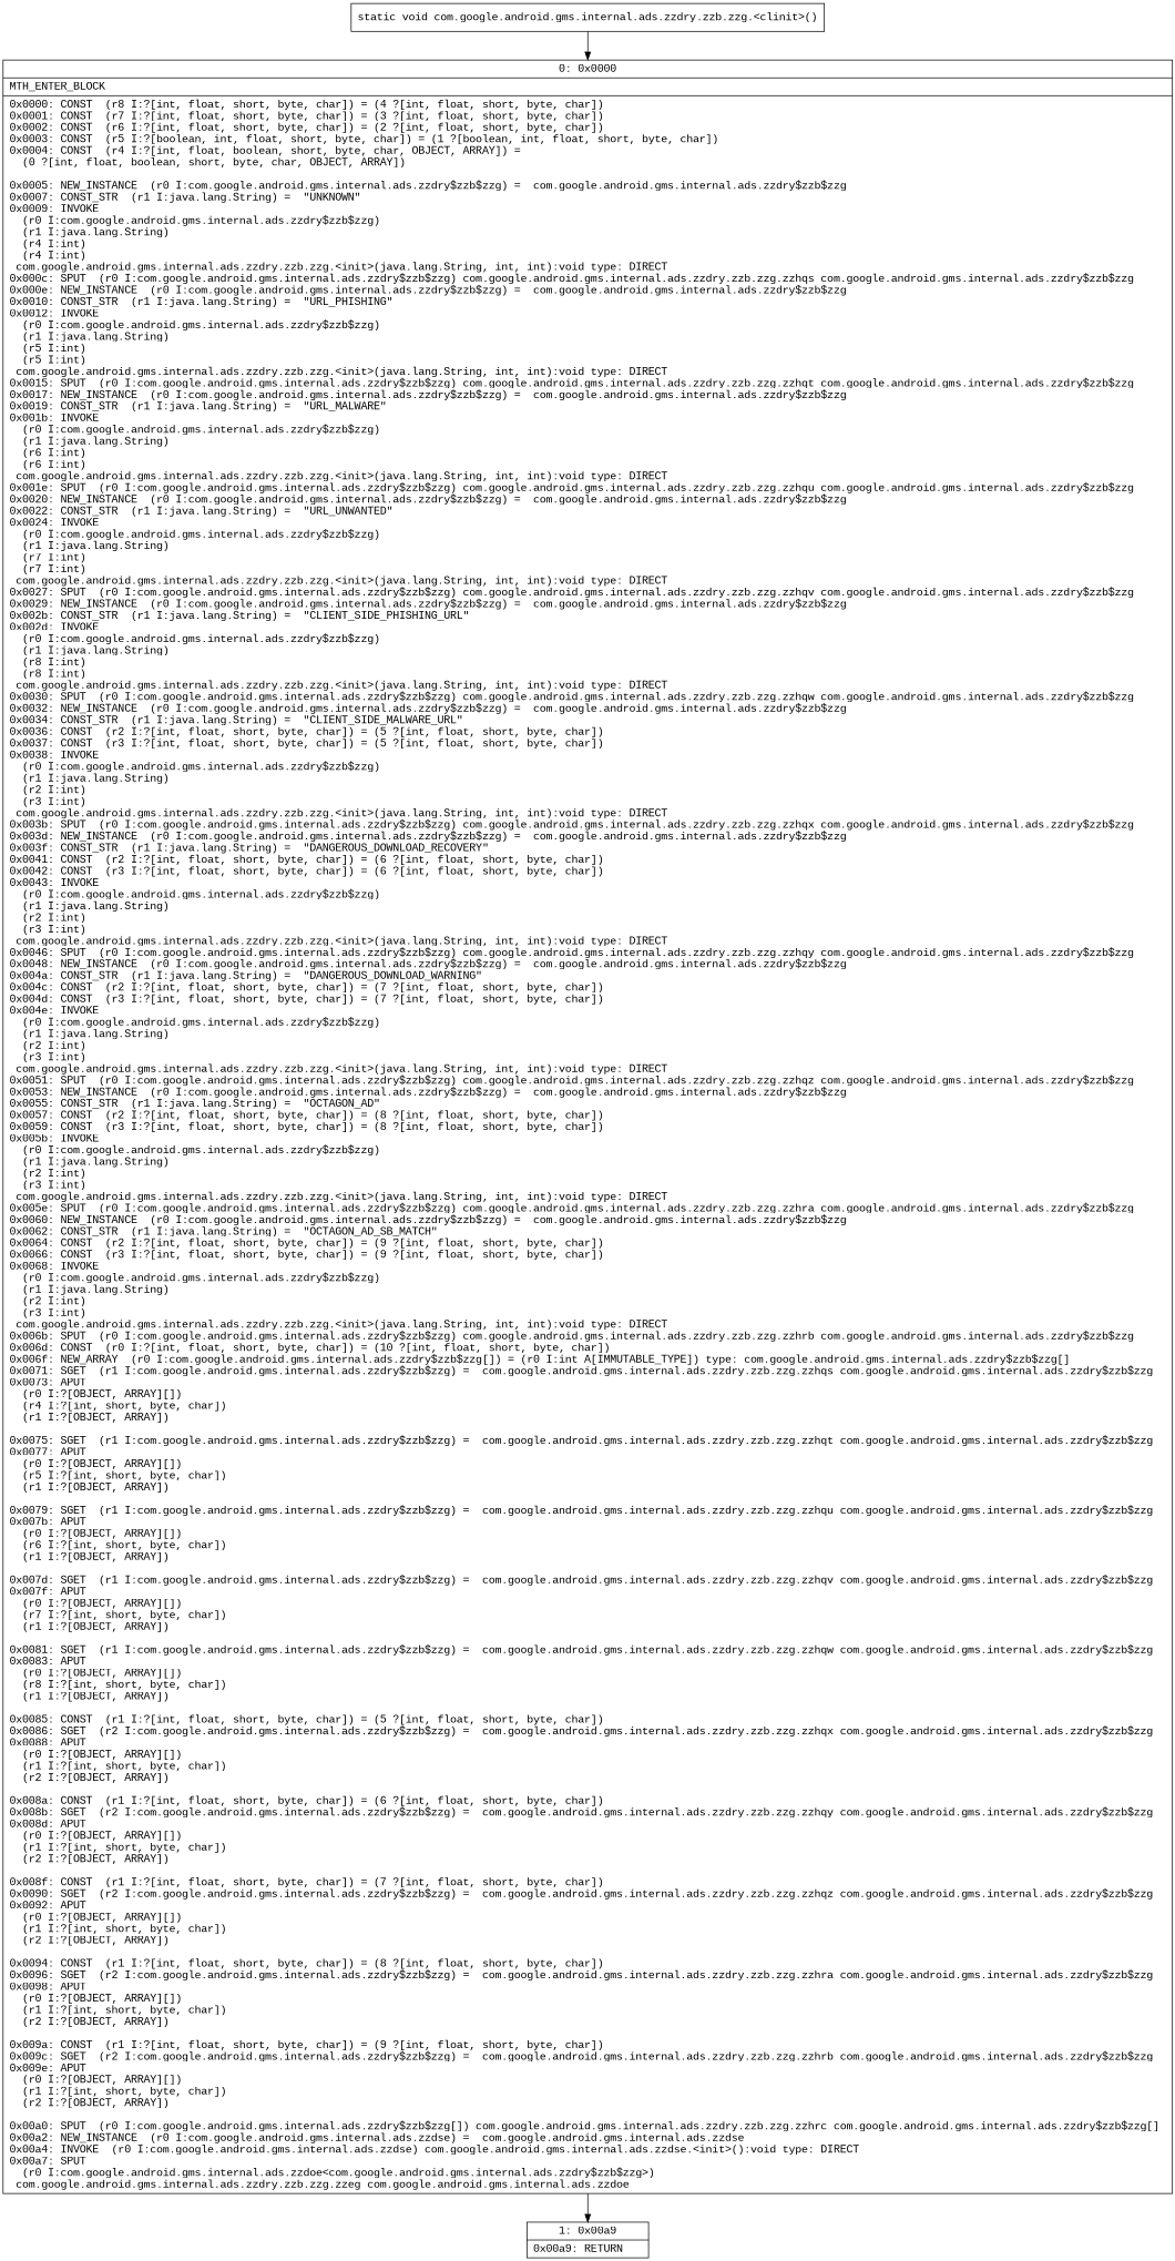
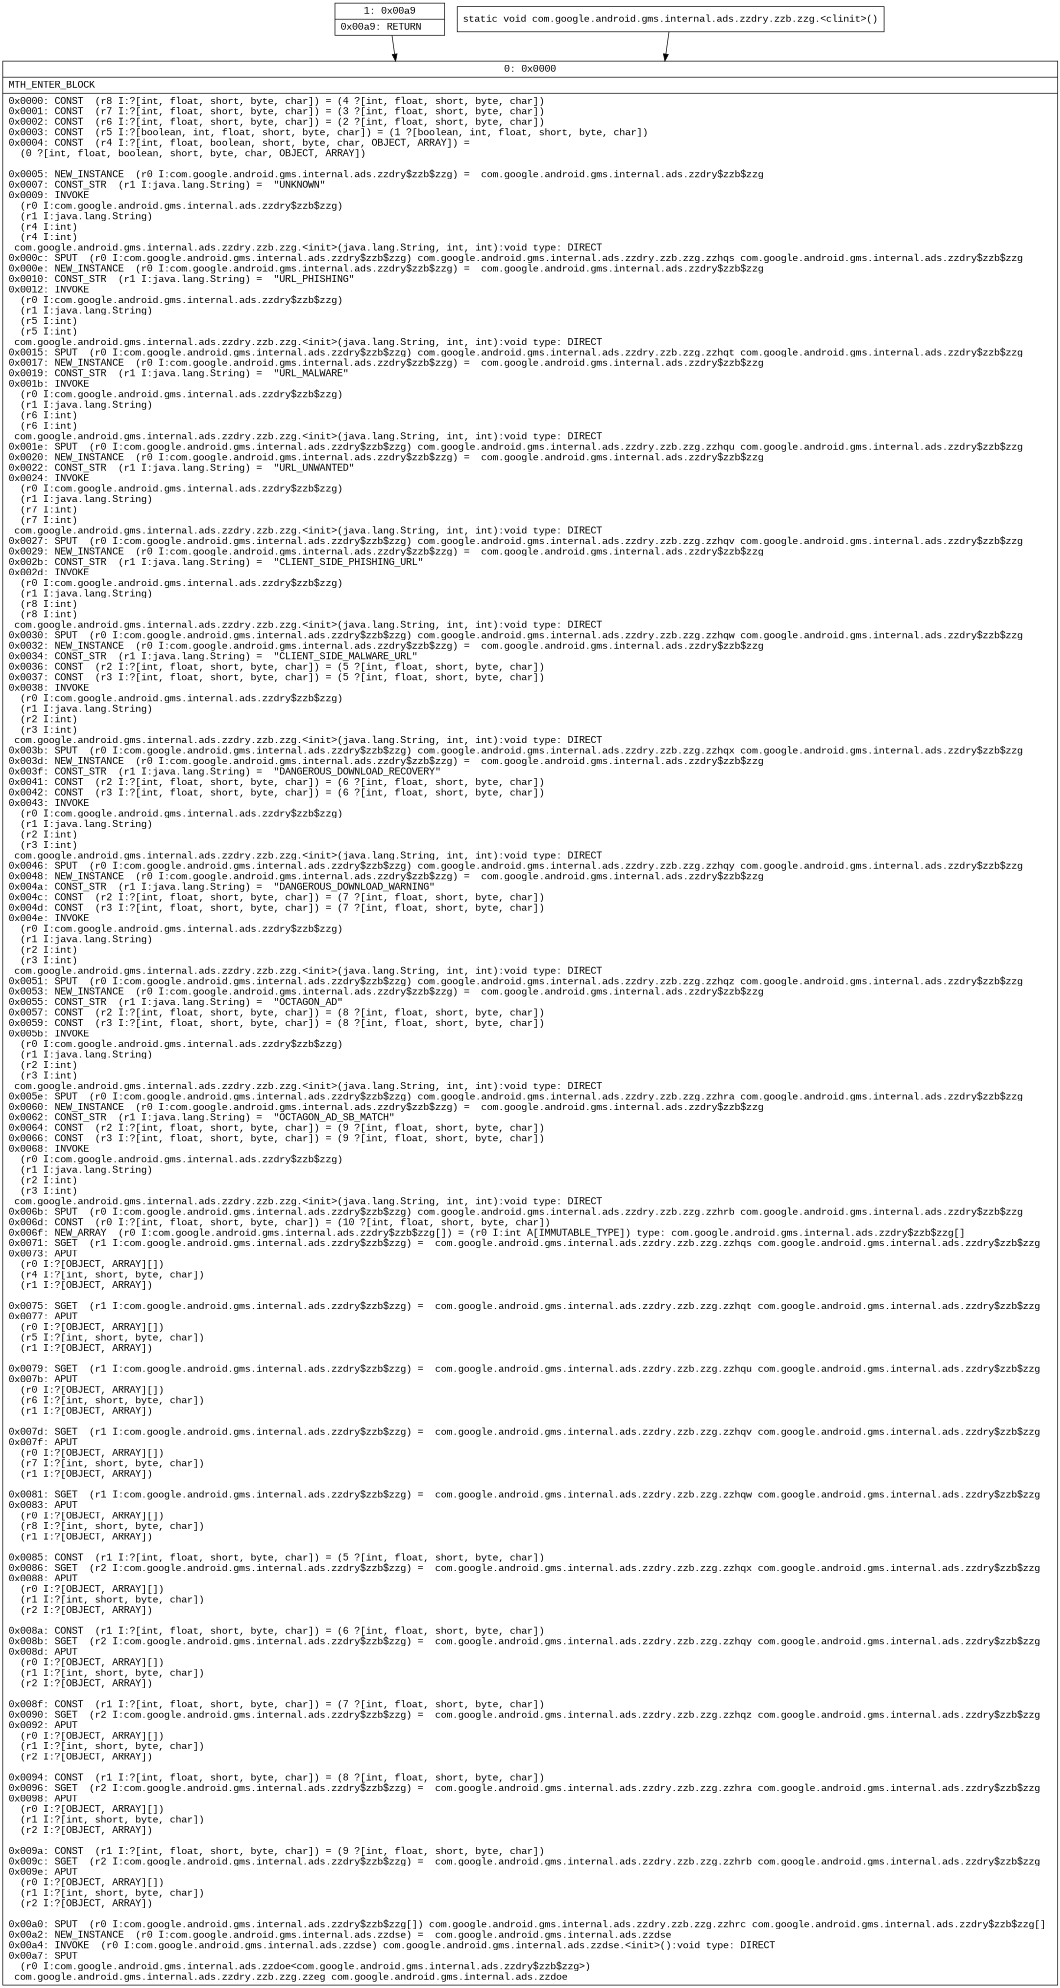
  digraph {
    fontname="Liberation Mono"
    node [shape=record fontname="Liberation Mono"]
    edge [fontname="Liberation Mono"]
    n1 [label="{0\:\ 0x0000|MTH_ENTER_BLOCK\l|0x0000: CONST  (r8 I:?[int, float, short, byte, char]) = (4 ?[int, float, short, byte, char]) \l0x0001: CONST  (r7 I:?[int, float, short, byte, char]) = (3 ?[int, float, short, byte, char]) \l0x0002: CONST  (r6 I:?[int, float, short, byte, char]) = (2 ?[int, float, short, byte, char]) \l0x0003: CONST  (r5 I:?[boolean, int, float, short, byte, char]) = (1 ?[boolean, int, float, short, byte, char]) \l0x0004: CONST  (r4 I:?[int, float, boolean, short, byte, char, OBJECT, ARRAY]) = \l  (0 ?[int, float, boolean, short, byte, char, OBJECT, ARRAY])\l \l0x0005: NEW_INSTANCE  (r0 I:com.google.android.gms.internal.ads.zzdry$zzb$zzg) =  com.google.android.gms.internal.ads.zzdry$zzb$zzg \l0x0007: CONST_STR  (r1 I:java.lang.String) =  \"UNKNOWN\" \l0x0009: INVOKE  \l  (r0 I:com.google.android.gms.internal.ads.zzdry$zzb$zzg)\l  (r1 I:java.lang.String)\l  (r4 I:int)\l  (r4 I:int)\l com.google.android.gms.internal.ads.zzdry.zzb.zzg.\<init\>(java.lang.String, int, int):void type: DIRECT \l0x000c: SPUT  (r0 I:com.google.android.gms.internal.ads.zzdry$zzb$zzg) com.google.android.gms.internal.ads.zzdry.zzb.zzg.zzhqs com.google.android.gms.internal.ads.zzdry$zzb$zzg \l0x000e: NEW_INSTANCE  (r0 I:com.google.android.gms.internal.ads.zzdry$zzb$zzg) =  com.google.android.gms.internal.ads.zzdry$zzb$zzg \l0x0010: CONST_STR  (r1 I:java.lang.String) =  \"URL_PHISHING\" \l0x0012: INVOKE  \l  (r0 I:com.google.android.gms.internal.ads.zzdry$zzb$zzg)\l  (r1 I:java.lang.String)\l  (r5 I:int)\l  (r5 I:int)\l com.google.android.gms.internal.ads.zzdry.zzb.zzg.\<init\>(java.lang.String, int, int):void type: DIRECT \l0x0015: SPUT  (r0 I:com.google.android.gms.internal.ads.zzdry$zzb$zzg) com.google.android.gms.internal.ads.zzdry.zzb.zzg.zzhqt com.google.android.gms.internal.ads.zzdry$zzb$zzg \l0x0017: NEW_INSTANCE  (r0 I:com.google.android.gms.internal.ads.zzdry$zzb$zzg) =  com.google.android.gms.internal.ads.zzdry$zzb$zzg \l0x0019: CONST_STR  (r1 I:java.lang.String) =  \"URL_MALWARE\" \l0x001b: INVOKE  \l  (r0 I:com.google.android.gms.internal.ads.zzdry$zzb$zzg)\l  (r1 I:java.lang.String)\l  (r6 I:int)\l  (r6 I:int)\l com.google.android.gms.internal.ads.zzdry.zzb.zzg.\<init\>(java.lang.String, int, int):void type: DIRECT \l0x001e: SPUT  (r0 I:com.google.android.gms.internal.ads.zzdry$zzb$zzg) com.google.android.gms.internal.ads.zzdry.zzb.zzg.zzhqu com.google.android.gms.internal.ads.zzdry$zzb$zzg \l0x0020: NEW_INSTANCE  (r0 I:com.google.android.gms.internal.ads.zzdry$zzb$zzg) =  com.google.android.gms.internal.ads.zzdry$zzb$zzg \l0x0022: CONST_STR  (r1 I:java.lang.String) =  \"URL_UNWANTED\" \l0x0024: INVOKE  \l  (r0 I:com.google.android.gms.internal.ads.zzdry$zzb$zzg)\l  (r1 I:java.lang.String)\l  (r7 I:int)\l  (r7 I:int)\l com.google.android.gms.internal.ads.zzdry.zzb.zzg.\<init\>(java.lang.String, int, int):void type: DIRECT \l0x0027: SPUT  (r0 I:com.google.android.gms.internal.ads.zzdry$zzb$zzg) com.google.android.gms.internal.ads.zzdry.zzb.zzg.zzhqv com.google.android.gms.internal.ads.zzdry$zzb$zzg \l0x0029: NEW_INSTANCE  (r0 I:com.google.android.gms.internal.ads.zzdry$zzb$zzg) =  com.google.android.gms.internal.ads.zzdry$zzb$zzg \l0x002b: CONST_STR  (r1 I:java.lang.String) =  \"CLIENT_SIDE_PHISHING_URL\" \l0x002d: INVOKE  \l  (r0 I:com.google.android.gms.internal.ads.zzdry$zzb$zzg)\l  (r1 I:java.lang.String)\l  (r8 I:int)\l  (r8 I:int)\l com.google.android.gms.internal.ads.zzdry.zzb.zzg.\<init\>(java.lang.String, int, int):void type: DIRECT \l0x0030: SPUT  (r0 I:com.google.android.gms.internal.ads.zzdry$zzb$zzg) com.google.android.gms.internal.ads.zzdry.zzb.zzg.zzhqw com.google.android.gms.internal.ads.zzdry$zzb$zzg \l0x0032: NEW_INSTANCE  (r0 I:com.google.android.gms.internal.ads.zzdry$zzb$zzg) =  com.google.android.gms.internal.ads.zzdry$zzb$zzg \l0x0034: CONST_STR  (r1 I:java.lang.String) =  \"CLIENT_SIDE_MALWARE_URL\" \l0x0036: CONST  (r2 I:?[int, float, short, byte, char]) = (5 ?[int, float, short, byte, char]) \l0x0037: CONST  (r3 I:?[int, float, short, byte, char]) = (5 ?[int, float, short, byte, char]) \l0x0038: INVOKE  \l  (r0 I:com.google.android.gms.internal.ads.zzdry$zzb$zzg)\l  (r1 I:java.lang.String)\l  (r2 I:int)\l  (r3 I:int)\l com.google.android.gms.internal.ads.zzdry.zzb.zzg.\<init\>(java.lang.String, int, int):void type: DIRECT \l0x003b: SPUT  (r0 I:com.google.android.gms.internal.ads.zzdry$zzb$zzg) com.google.android.gms.internal.ads.zzdry.zzb.zzg.zzhqx com.google.android.gms.internal.ads.zzdry$zzb$zzg \l0x003d: NEW_INSTANCE  (r0 I:com.google.android.gms.internal.ads.zzdry$zzb$zzg) =  com.google.android.gms.internal.ads.zzdry$zzb$zzg \l0x003f: CONST_STR  (r1 I:java.lang.String) =  \"DANGEROUS_DOWNLOAD_RECOVERY\" \l0x0041: CONST  (r2 I:?[int, float, short, byte, char]) = (6 ?[int, float, short, byte, char]) \l0x0042: CONST  (r3 I:?[int, float, short, byte, char]) = (6 ?[int, float, short, byte, char]) \l0x0043: INVOKE  \l  (r0 I:com.google.android.gms.internal.ads.zzdry$zzb$zzg)\l  (r1 I:java.lang.String)\l  (r2 I:int)\l  (r3 I:int)\l com.google.android.gms.internal.ads.zzdry.zzb.zzg.\<init\>(java.lang.String, int, int):void type: DIRECT \l0x0046: SPUT  (r0 I:com.google.android.gms.internal.ads.zzdry$zzb$zzg) com.google.android.gms.internal.ads.zzdry.zzb.zzg.zzhqy com.google.android.gms.internal.ads.zzdry$zzb$zzg \l0x0048: NEW_INSTANCE  (r0 I:com.google.android.gms.internal.ads.zzdry$zzb$zzg) =  com.google.android.gms.internal.ads.zzdry$zzb$zzg \l0x004a: CONST_STR  (r1 I:java.lang.String) =  \"DANGEROUS_DOWNLOAD_WARNING\" \l0x004c: CONST  (r2 I:?[int, float, short, byte, char]) = (7 ?[int, float, short, byte, char]) \l0x004d: CONST  (r3 I:?[int, float, short, byte, char]) = (7 ?[int, float, short, byte, char]) \l0x004e: INVOKE  \l  (r0 I:com.google.android.gms.internal.ads.zzdry$zzb$zzg)\l  (r1 I:java.lang.String)\l  (r2 I:int)\l  (r3 I:int)\l com.google.android.gms.internal.ads.zzdry.zzb.zzg.\<init\>(java.lang.String, int, int):void type: DIRECT \l0x0051: SPUT  (r0 I:com.google.android.gms.internal.ads.zzdry$zzb$zzg) com.google.android.gms.internal.ads.zzdry.zzb.zzg.zzhqz com.google.android.gms.internal.ads.zzdry$zzb$zzg \l0x0053: NEW_INSTANCE  (r0 I:com.google.android.gms.internal.ads.zzdry$zzb$zzg) =  com.google.android.gms.internal.ads.zzdry$zzb$zzg \l0x0055: CONST_STR  (r1 I:java.lang.String) =  \"OCTAGON_AD\" \l0x0057: CONST  (r2 I:?[int, float, short, byte, char]) = (8 ?[int, float, short, byte, char]) \l0x0059: CONST  (r3 I:?[int, float, short, byte, char]) = (8 ?[int, float, short, byte, char]) \l0x005b: INVOKE  \l  (r0 I:com.google.android.gms.internal.ads.zzdry$zzb$zzg)\l  (r1 I:java.lang.String)\l  (r2 I:int)\l  (r3 I:int)\l com.google.android.gms.internal.ads.zzdry.zzb.zzg.\<init\>(java.lang.String, int, int):void type: DIRECT \l0x005e: SPUT  (r0 I:com.google.android.gms.internal.ads.zzdry$zzb$zzg) com.google.android.gms.internal.ads.zzdry.zzb.zzg.zzhra com.google.android.gms.internal.ads.zzdry$zzb$zzg \l0x0060: NEW_INSTANCE  (r0 I:com.google.android.gms.internal.ads.zzdry$zzb$zzg) =  com.google.android.gms.internal.ads.zzdry$zzb$zzg \l0x0062: CONST_STR  (r1 I:java.lang.String) =  \"OCTAGON_AD_SB_MATCH\" \l0x0064: CONST  (r2 I:?[int, float, short, byte, char]) = (9 ?[int, float, short, byte, char]) \l0x0066: CONST  (r3 I:?[int, float, short, byte, char]) = (9 ?[int, float, short, byte, char]) \l0x0068: INVOKE  \l  (r0 I:com.google.android.gms.internal.ads.zzdry$zzb$zzg)\l  (r1 I:java.lang.String)\l  (r2 I:int)\l  (r3 I:int)\l com.google.android.gms.internal.ads.zzdry.zzb.zzg.\<init\>(java.lang.String, int, int):void type: DIRECT \l0x006b: SPUT  (r0 I:com.google.android.gms.internal.ads.zzdry$zzb$zzg) com.google.android.gms.internal.ads.zzdry.zzb.zzg.zzhrb com.google.android.gms.internal.ads.zzdry$zzb$zzg \l0x006d: CONST  (r0 I:?[int, float, short, byte, char]) = (10 ?[int, float, short, byte, char]) \l0x006f: NEW_ARRAY  (r0 I:com.google.android.gms.internal.ads.zzdry$zzb$zzg[]) = (r0 I:int A[IMMUTABLE_TYPE]) type: com.google.android.gms.internal.ads.zzdry$zzb$zzg[] \l0x0071: SGET  (r1 I:com.google.android.gms.internal.ads.zzdry$zzb$zzg) =  com.google.android.gms.internal.ads.zzdry.zzb.zzg.zzhqs com.google.android.gms.internal.ads.zzdry$zzb$zzg \l0x0073: APUT  \l  (r0 I:?[OBJECT, ARRAY][])\l  (r4 I:?[int, short, byte, char])\l  (r1 I:?[OBJECT, ARRAY])\l \l0x0075: SGET  (r1 I:com.google.android.gms.internal.ads.zzdry$zzb$zzg) =  com.google.android.gms.internal.ads.zzdry.zzb.zzg.zzhqt com.google.android.gms.internal.ads.zzdry$zzb$zzg \l0x0077: APUT  \l  (r0 I:?[OBJECT, ARRAY][])\l  (r5 I:?[int, short, byte, char])\l  (r1 I:?[OBJECT, ARRAY])\l \l0x0079: SGET  (r1 I:com.google.android.gms.internal.ads.zzdry$zzb$zzg) =  com.google.android.gms.internal.ads.zzdry.zzb.zzg.zzhqu com.google.android.gms.internal.ads.zzdry$zzb$zzg \l0x007b: APUT  \l  (r0 I:?[OBJECT, ARRAY][])\l  (r6 I:?[int, short, byte, char])\l  (r1 I:?[OBJECT, ARRAY])\l \l0x007d: SGET  (r1 I:com.google.android.gms.internal.ads.zzdry$zzb$zzg) =  com.google.android.gms.internal.ads.zzdry.zzb.zzg.zzhqv com.google.android.gms.internal.ads.zzdry$zzb$zzg \l0x007f: APUT  \l  (r0 I:?[OBJECT, ARRAY][])\l  (r7 I:?[int, short, byte, char])\l  (r1 I:?[OBJECT, ARRAY])\l \l0x0081: SGET  (r1 I:com.google.android.gms.internal.ads.zzdry$zzb$zzg) =  com.google.android.gms.internal.ads.zzdry.zzb.zzg.zzhqw com.google.android.gms.internal.ads.zzdry$zzb$zzg \l0x0083: APUT  \l  (r0 I:?[OBJECT, ARRAY][])\l  (r8 I:?[int, short, byte, char])\l  (r1 I:?[OBJECT, ARRAY])\l \l0x0085: CONST  (r1 I:?[int, float, short, byte, char]) = (5 ?[int, float, short, byte, char]) \l0x0086: SGET  (r2 I:com.google.android.gms.internal.ads.zzdry$zzb$zzg) =  com.google.android.gms.internal.ads.zzdry.zzb.zzg.zzhqx com.google.android.gms.internal.ads.zzdry$zzb$zzg \l0x0088: APUT  \l  (r0 I:?[OBJECT, ARRAY][])\l  (r1 I:?[int, short, byte, char])\l  (r2 I:?[OBJECT, ARRAY])\l \l0x008a: CONST  (r1 I:?[int, float, short, byte, char]) = (6 ?[int, float, short, byte, char]) \l0x008b: SGET  (r2 I:com.google.android.gms.internal.ads.zzdry$zzb$zzg) =  com.google.android.gms.internal.ads.zzdry.zzb.zzg.zzhqy com.google.android.gms.internal.ads.zzdry$zzb$zzg \l0x008d: APUT  \l  (r0 I:?[OBJECT, ARRAY][])\l  (r1 I:?[int, short, byte, char])\l  (r2 I:?[OBJECT, ARRAY])\l \l0x008f: CONST  (r1 I:?[int, float, short, byte, char]) = (7 ?[int, float, short, byte, char]) \l0x0090: SGET  (r2 I:com.google.android.gms.internal.ads.zzdry$zzb$zzg) =  com.google.android.gms.internal.ads.zzdry.zzb.zzg.zzhqz com.google.android.gms.internal.ads.zzdry$zzb$zzg \l0x0092: APUT  \l  (r0 I:?[OBJECT, ARRAY][])\l  (r1 I:?[int, short, byte, char])\l  (r2 I:?[OBJECT, ARRAY])\l \l0x0094: CONST  (r1 I:?[int, float, short, byte, char]) = (8 ?[int, float, short, byte, char]) \l0x0096: SGET  (r2 I:com.google.android.gms.internal.ads.zzdry$zzb$zzg) =  com.google.android.gms.internal.ads.zzdry.zzb.zzg.zzhra com.google.android.gms.internal.ads.zzdry$zzb$zzg \l0x0098: APUT  \l  (r0 I:?[OBJECT, ARRAY][])\l  (r1 I:?[int, short, byte, char])\l  (r2 I:?[OBJECT, ARRAY])\l \l0x009a: CONST  (r1 I:?[int, float, short, byte, char]) = (9 ?[int, float, short, byte, char]) \l0x009c: SGET  (r2 I:com.google.android.gms.internal.ads.zzdry$zzb$zzg) =  com.google.android.gms.internal.ads.zzdry.zzb.zzg.zzhrb com.google.android.gms.internal.ads.zzdry$zzb$zzg \l0x009e: APUT  \l  (r0 I:?[OBJECT, ARRAY][])\l  (r1 I:?[int, short, byte, char])\l  (r2 I:?[OBJECT, ARRAY])\l \l0x00a0: SPUT  (r0 I:com.google.android.gms.internal.ads.zzdry$zzb$zzg[]) com.google.android.gms.internal.ads.zzdry.zzb.zzg.zzhrc com.google.android.gms.internal.ads.zzdry$zzb$zzg[] \l0x00a2: NEW_INSTANCE  (r0 I:com.google.android.gms.internal.ads.zzdse) =  com.google.android.gms.internal.ads.zzdse \l0x00a4: INVOKE  (r0 I:com.google.android.gms.internal.ads.zzdse) com.google.android.gms.internal.ads.zzdse.\<init\>():void type: DIRECT \l0x00a7: SPUT  \l  (r0 I:com.google.android.gms.internal.ads.zzdoe\<com.google.android.gms.internal.ads.zzdry$zzb$zzg\>)\l com.google.android.gms.internal.ads.zzdry.zzb.zzg.zzeg com.google.android.gms.internal.ads.zzdoe \l}"]
    n2 [label="{1\:\ 0x00a9|0x00a9: RETURN   \l}"]
    n3 [label="{static void com.google.android.gms.internal.ads.zzdry.zzb.zzg.\<clinit\>() }"]
-   n1 -> n2
+   n2 -> n1
    n3 -> n1
  }
